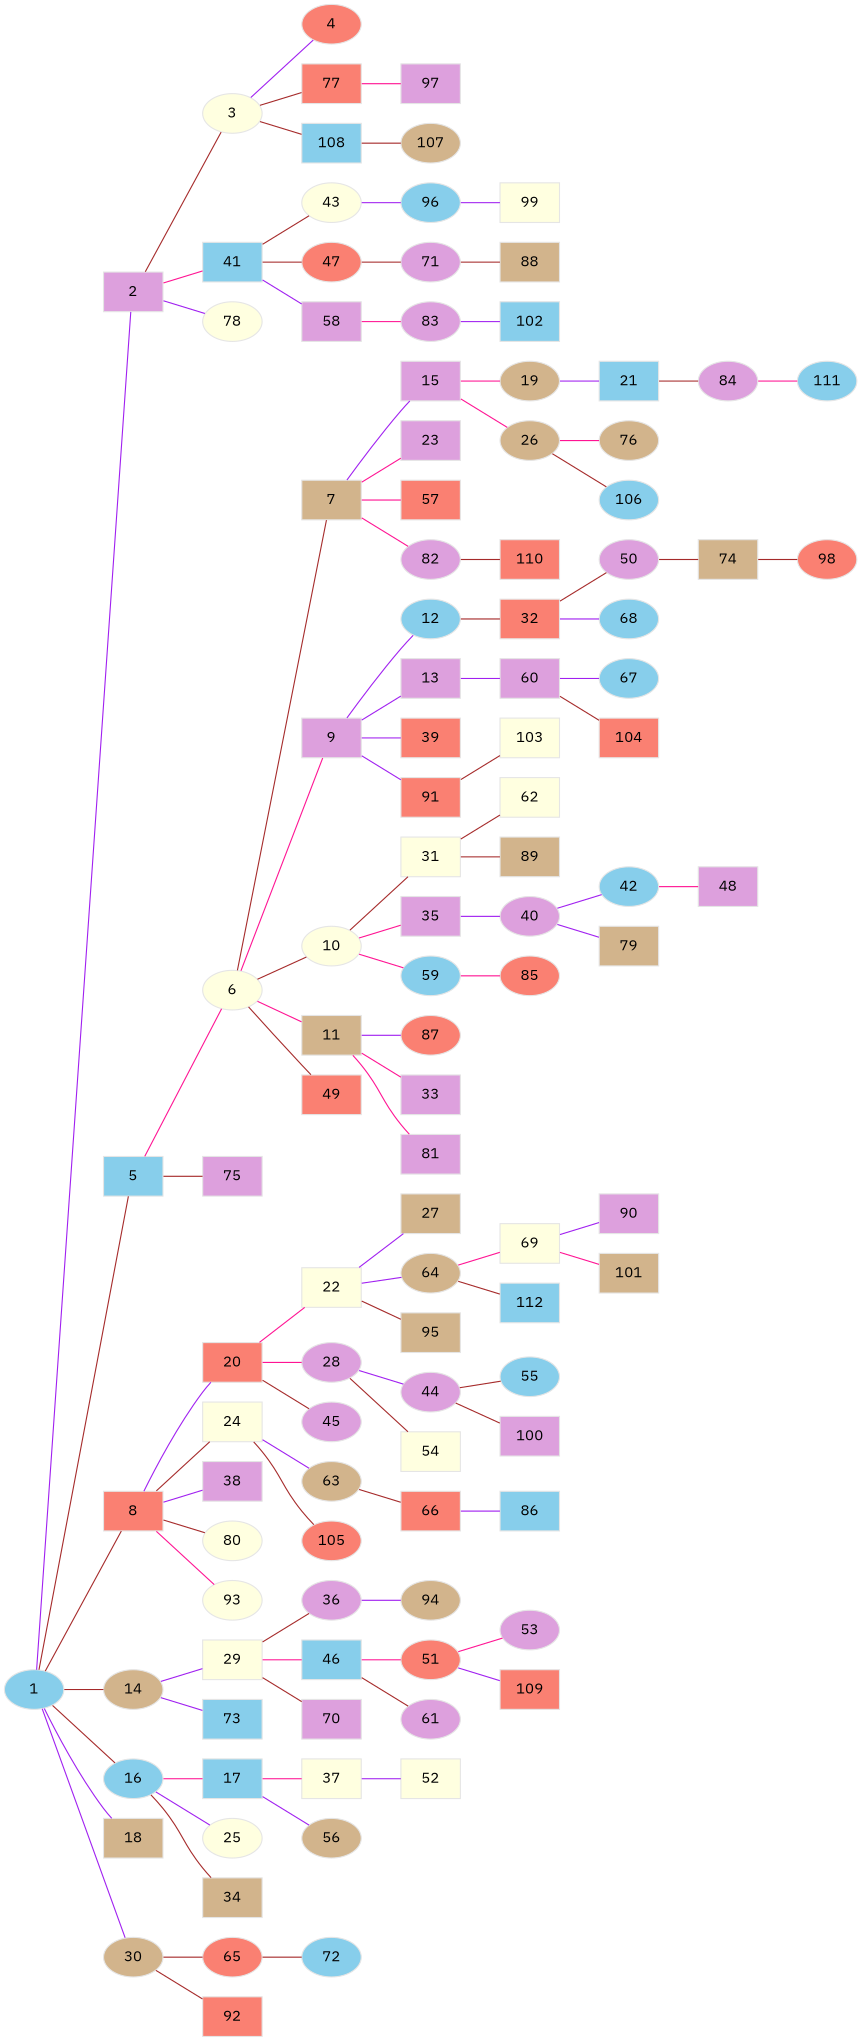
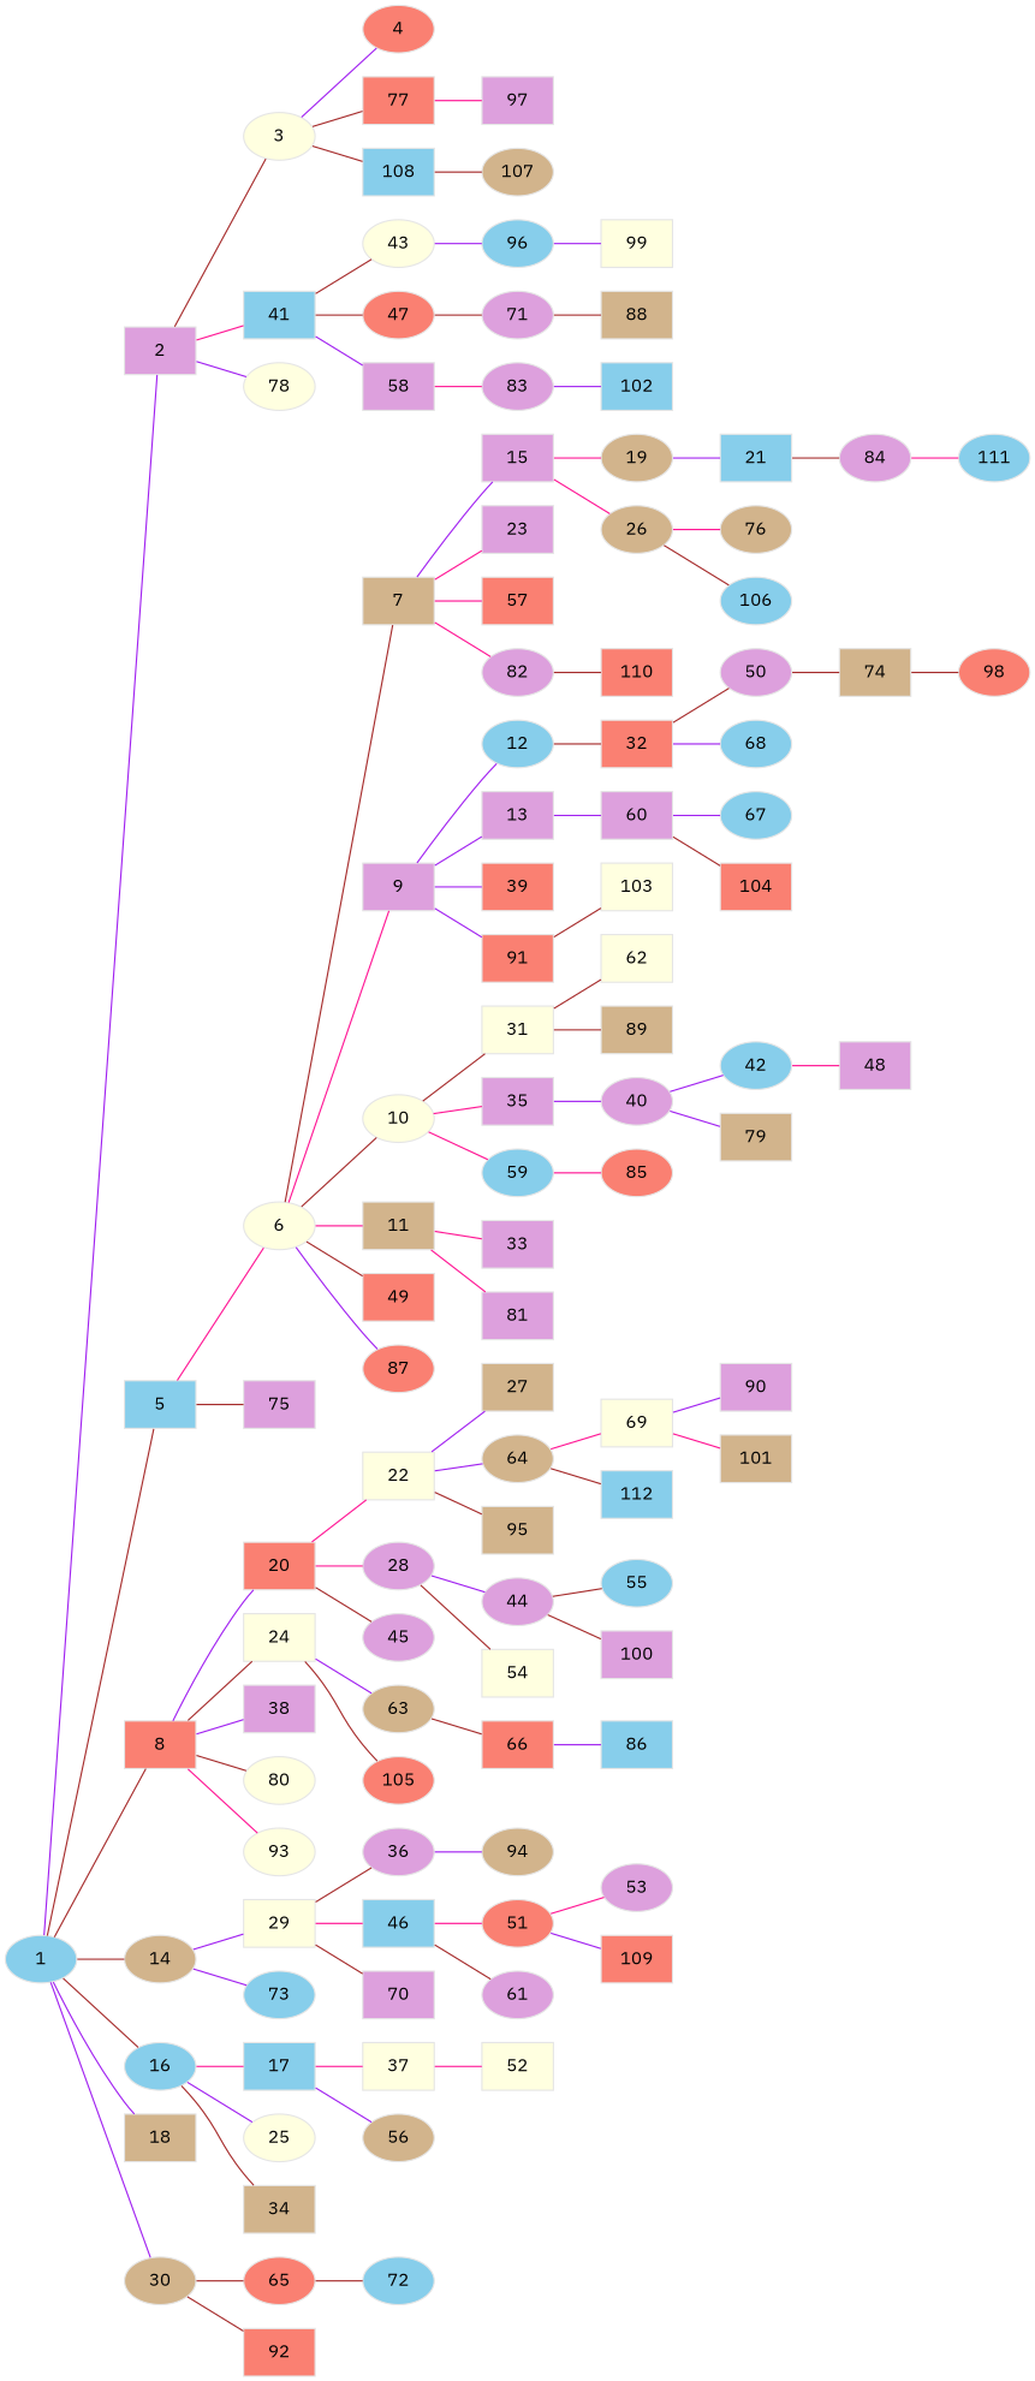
  graph {
    fontname="IBM Plex Sans"
    rankdir=LR
    node [color=gray90 fillcolor=plum fontname="IBM Plex Sans" shape=box style=filled]
    edge [color=brown fontname="IBM Plex Sans"]
    1 [fillcolor=skyblue shape=ellipse]
    2
    5 [fillcolor=skyblue]
    8 [fillcolor=salmon]
    14 [fillcolor=tan shape=ellipse]
    16 [fillcolor=skyblue shape=ellipse]
    18 [fillcolor=tan]
    30 [fillcolor=tan shape=ellipse]
    3 [fillcolor=lightyellow shape=ellipse]
    41 [fillcolor=skyblue]
    78 [fillcolor=lightyellow shape=ellipse]
    6 [fillcolor=lightyellow shape=ellipse]
    75
    20 [fillcolor=salmon]
    24 [fillcolor=lightyellow]
    38
    80 [fillcolor=lightyellow shape=ellipse]
    93 [fillcolor=lightyellow shape=ellipse]
    29 [fillcolor=lightyellow]
-   73 [fillcolor=skyblue]
+   73 [fillcolor=skyblue shape=ellipse]
    17 [fillcolor=skyblue]
    25 [fillcolor=lightyellow shape=ellipse]
    34 [fillcolor=tan]
    65 [fillcolor=salmon shape=ellipse]
    92 [fillcolor=salmon]
    4 [fillcolor=salmon shape=ellipse]
    77 [fillcolor=salmon]
    108 [fillcolor=skyblue]
    43 [fillcolor=lightyellow shape=ellipse]
    47 [fillcolor=salmon shape=ellipse]
    58
    97
    107 [fillcolor=tan shape=ellipse]
    7 [fillcolor=tan]
    9
    10 [fillcolor=lightyellow shape=ellipse]
    11 [fillcolor=tan]
    49 [fillcolor=salmon]
    87 [fillcolor=salmon shape=ellipse]
    15
    23
    57 [fillcolor=salmon]
    82 [shape=ellipse]
    12 [fillcolor=skyblue shape=ellipse]
    13
    39 [fillcolor=salmon]
    91 [fillcolor=salmon]
    31 [fillcolor=lightyellow]
    35
    59 [fillcolor=skyblue shape=ellipse]
    33
    81
    19 [fillcolor=tan shape=ellipse]
    26 [fillcolor=tan shape=ellipse]
    110 [fillcolor=salmon]
    22 [fillcolor=lightyellow]
    28 [shape=ellipse]
    45 [shape=ellipse]
    63 [fillcolor=tan shape=ellipse]
    105 [fillcolor=salmon shape=ellipse]
    32 [fillcolor=salmon]
    60
    103 [fillcolor=lightyellow]
    62 [fillcolor=lightyellow]
    89 [fillcolor=tan]
    40 [shape=ellipse]
    85 [fillcolor=salmon shape=ellipse]
    50 [shape=ellipse]
    68 [fillcolor=skyblue shape=ellipse]
    67 [fillcolor=skyblue shape=ellipse]
    104 [fillcolor=salmon]
    36 [shape=ellipse]
    46 [fillcolor=skyblue]
    70
    21 [fillcolor=skyblue]
    76 [fillcolor=tan shape=ellipse]
    106 [fillcolor=skyblue shape=ellipse]
    37 [fillcolor=lightyellow]
    56 [fillcolor=tan shape=ellipse]
    52 [fillcolor=lightyellow]
    84 [shape=ellipse]
    27 [fillcolor=tan]
    64 [fillcolor=tan shape=ellipse]
    95 [fillcolor=tan]
    44 [shape=ellipse]
    54 [fillcolor=lightyellow]
    111 [fillcolor=skyblue shape=ellipse]
    69 [fillcolor=lightyellow]
    112 [fillcolor=skyblue]
    66 [fillcolor=salmon]
    55 [fillcolor=skyblue shape=ellipse]
    100
    94 [fillcolor=tan shape=ellipse]
    51 [fillcolor=salmon shape=ellipse]
    61 [shape=ellipse]
    72 [fillcolor=skyblue shape=ellipse]
    74 [fillcolor=tan]
    42 [fillcolor=skyblue shape=ellipse]
    79 [fillcolor=tan]
    48
    96 [fillcolor=skyblue shape=ellipse]
    71 [shape=ellipse]
    83 [shape=ellipse]
    99 [fillcolor=lightyellow]
    53 [shape=ellipse]
    109 [fillcolor=salmon]
    88 [fillcolor=tan]
    98 [fillcolor=salmon shape=ellipse]
    102 [fillcolor=skyblue]
    86 [fillcolor=skyblue]
    90
    101 [fillcolor=tan]
    1 -- 2 [color=purple]
    1 -- 5
    1 -- 8
    1 -- 14
    1 -- 16
    1 -- 18 [color=purple]
    1 -- 30 [color=purple]
    2 -- 3
    2 -- 41 [color=deeppink]
    2 -- 78 [color=purple]
    5 -- 6 [color=deeppink]
    5 -- 75
    8 -- 20 [color=purple]
    8 -- 24
    8 -- 38 [color=purple]
    8 -- 80
    8 -- 93 [color=deeppink]
    14 -- 29 [color=purple]
    14 -- 73 [color=purple]
    16 -- 17 [color=deeppink]
    16 -- 25 [color=purple]
    16 -- 34
    30 -- 65
    30 -- 92
    3 -- 4 [color=purple]
    3 -- 77
    3 -- 108
    41 -- 43
    41 -- 47
    41 -- 58 [color=purple]
    6 -- 7
    6 -- 9 [color=deeppink]
    6 -- 10
    6 -- 11 [color=deeppink]
    6 -- 49
-   11 -- 87 [color=purple]
+   6 -- 87 [color=purple]
    20 -- 22 [color=deeppink]
    20 -- 28 [color=deeppink]
    20 -- 45
    24 -- 63 [color=purple]
    24 -- 105
    29 -- 36
    29 -- 46 [color=deeppink]
    29 -- 70
    17 -- 37 [color=deeppink]
    17 -- 56 [color=purple]
    65 -- 72
    77 -- 97 [color=deeppink]
    108 -- 107
    43 -- 96 [color=purple]
    47 -- 71
    58 -- 83 [color=deeppink]
    7 -- 15 [color=purple]
    7 -- 23 [color=deeppink]
    7 -- 57 [color=deeppink]
    7 -- 82 [color=deeppink]
    9 -- 12 [color=purple]
    9 -- 13 [color=purple]
    9 -- 39 [color=purple]
    9 -- 91 [color=purple]
    10 -- 31
    10 -- 35 [color=deeppink]
    10 -- 59 [color=deeppink]
    11 -- 33 [color=deeppink]
    11 -- 81 [color=deeppink]
    15 -- 19 [color=deeppink]
    15 -- 26 [color=deeppink]
    82 -- 110
    12 -- 32
    13 -- 60 [color=purple]
    91 -- 103
    31 -- 62
    31 -- 89
    35 -- 40 [color=purple]
    59 -- 85 [color=deeppink]
    19 -- 21 [color=purple]
    26 -- 76 [color=deeppink]
    26 -- 106
    22 -- 27 [color=purple]
    22 -- 64 [color=purple]
    22 -- 95
    28 -- 44 [color=purple]
    28 -- 54
    63 -- 66
    32 -- 50
    32 -- 68 [color=purple]
    60 -- 67 [color=purple]
    60 -- 104
    40 -- 42 [color=purple]
    40 -- 79 [color=purple]
    50 -- 74
    36 -- 94 [color=purple]
    46 -- 51 [color=deeppink]
    46 -- 61
    21 -- 84
-   37 -- 52 [color=purple]
+   37 -- 52 [color=deeppink]
    84 -- 111 [color=deeppink]
    64 -- 69 [color=deeppink]
    64 -- 112
    44 -- 55
    44 -- 100
    69 -- 90 [color=purple]
    69 -- 101 [color=deeppink]
    66 -- 86 [color=purple]
    51 -- 53 [color=deeppink]
    51 -- 109 [color=purple]
    74 -- 98
    42 -- 48 [color=deeppink]
    96 -- 99 [color=purple]
    71 -- 88
    83 -- 102 [color=purple]
  }
